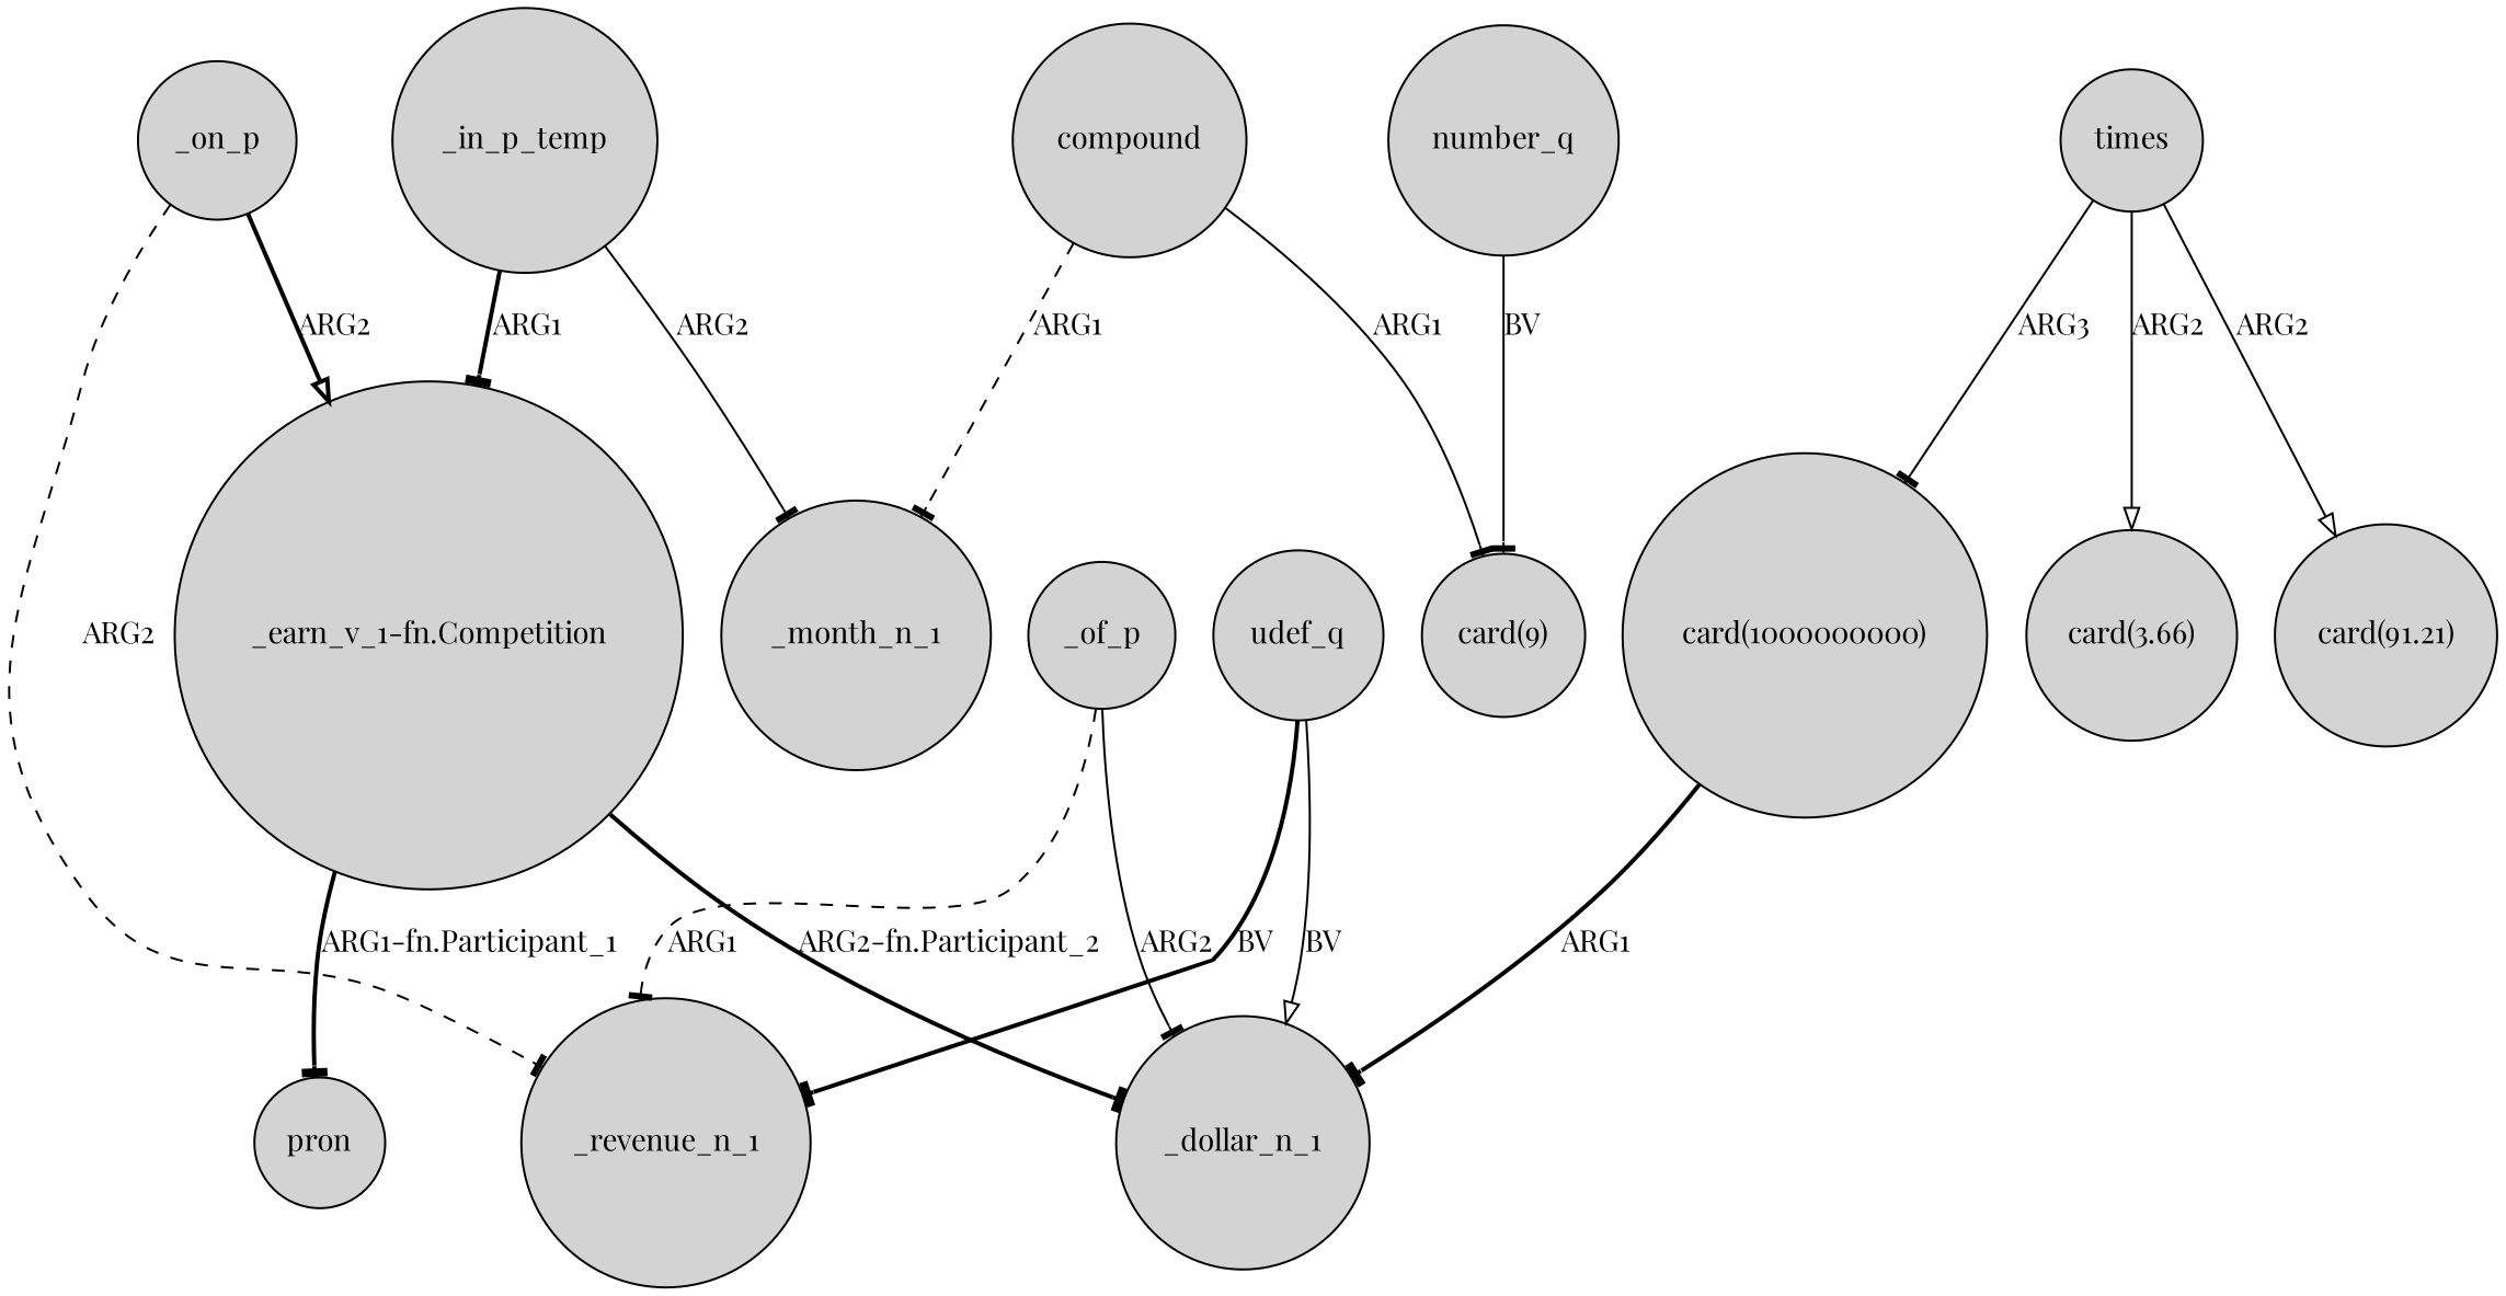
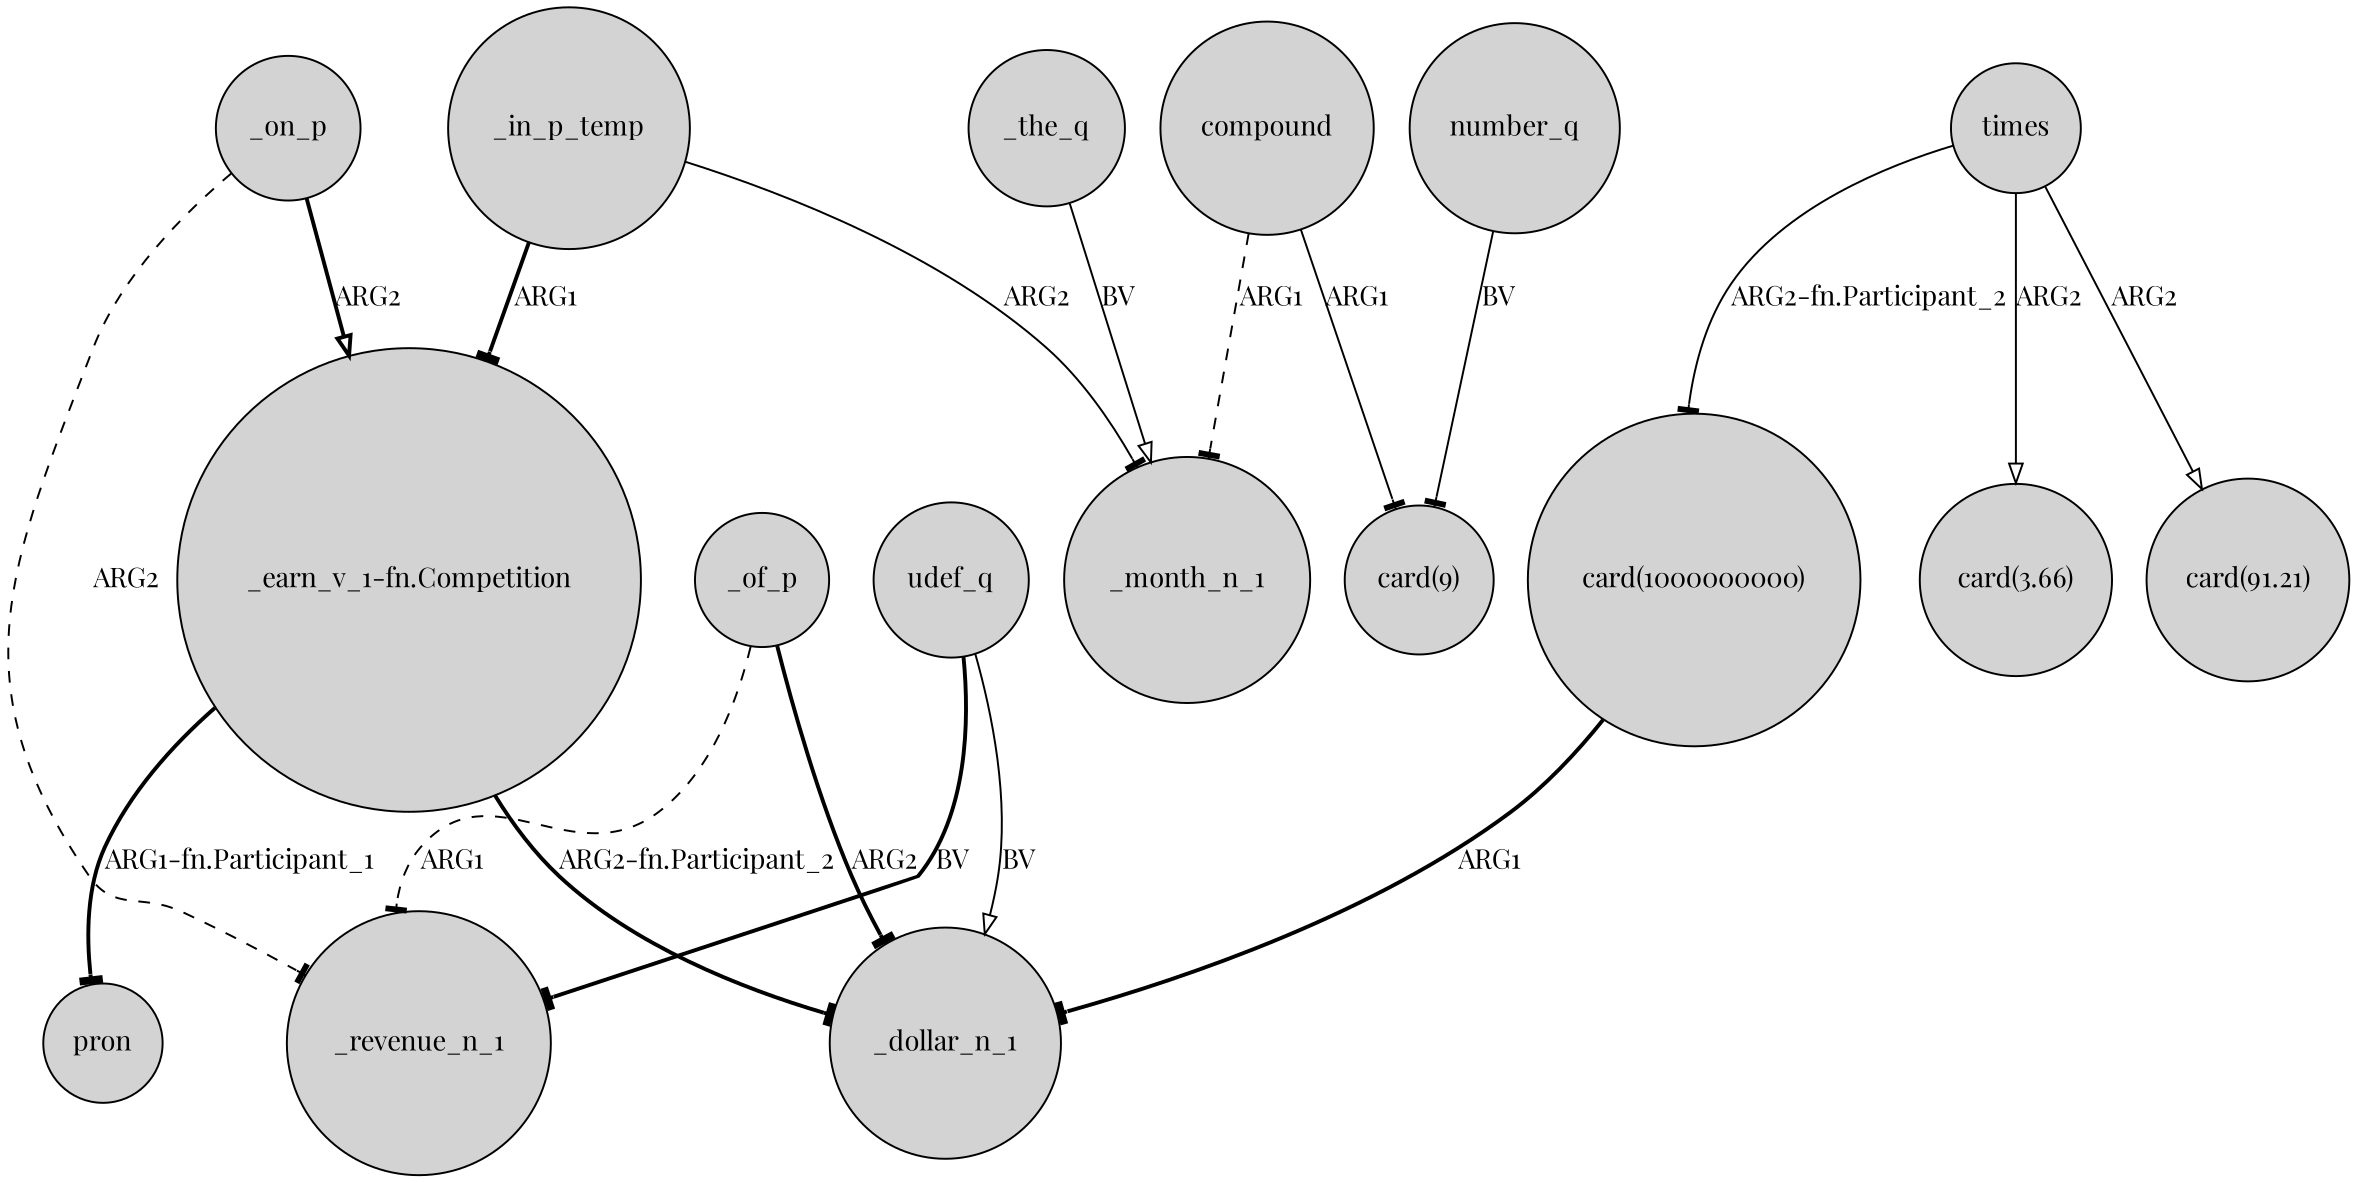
  digraph {
    fontname="Playfair Display"
    node [fontname="Playfair Display" shape=circle style=filled]
    edge [arrowhead=tee fontname="Playfair Display" style=solid]
    "card(1000000000)"
    _dollar_n_1
+   _the_q
    _month_n_1
    "_earn_v_1-fn.Competition"
    pron
    _on_p
    _revenue_n_1
    compound
    "card(9)"
    _of_p
    times
    n13 [label="card(3.66)"]
    "card(91.21)"
    udef_q
    number_q
    _in_p_temp
    "card(1000000000)" -> _dollar_n_1 [label=ARG1 style=bold]
+   _the_q -> _month_n_1 [arrowhead=onormal label=BV]
    "_earn_v_1-fn.Competition" -> _dollar_n_1 [label="ARG2-fn.Participant_2" style=bold]
    "_earn_v_1-fn.Competition" -> pron [label="ARG1-fn.Participant_1" style=bold]
    _on_p -> "_earn_v_1-fn.Competition" [arrowhead=onormal label=ARG2 style=bold]
    _on_p -> _revenue_n_1 [label=ARG2 style=dashed]
    compound -> _month_n_1 [label=ARG1 style=dashed]
    compound -> "card(9)" [label=ARG1]
-   _of_p -> _dollar_n_1 [label=ARG2]
+   _of_p -> _dollar_n_1 [label=ARG2 style=bold]
    _of_p -> _revenue_n_1 [label=ARG1 style=dashed]
-   times -> "card(1000000000)" [label=ARG3]
+   times -> "card(1000000000)" [label="ARG2-fn.Participant_2"]
    times -> n13 [arrowhead=onormal label=ARG2]
    times -> "card(91.21)" [arrowhead=onormal label=ARG2]
    udef_q -> _dollar_n_1 [arrowhead=onormal label=BV]
    udef_q -> _revenue_n_1 [label=BV style=bold]
    number_q -> "card(9)" [label=BV]
    _in_p_temp -> _month_n_1 [label=ARG2]
    _in_p_temp -> "_earn_v_1-fn.Competition" [label=ARG1 style=bold]
  }
